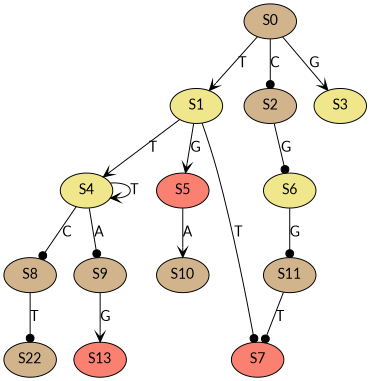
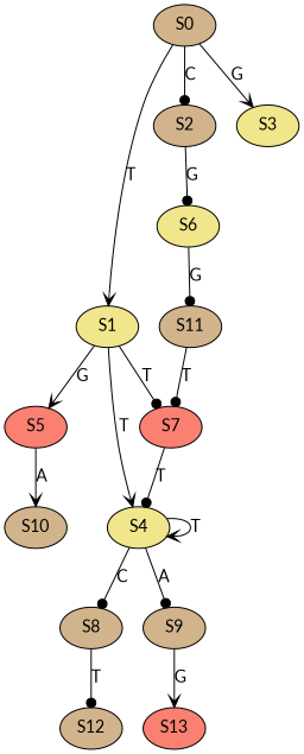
  strict digraph {
    fontname=Lato
    node [fillcolor=tan fontname=Lato style=filled]
    edge [arrowhead=dot fontname=Lato]
    S1 [fillcolor=khaki]
    S0
    S2
    S3 [fillcolor=khaki]
    S4 [fillcolor=khaki]
    S5 [fillcolor=salmon]
    S7 [fillcolor=salmon]
    S6 [fillcolor=khaki]
    S8
    S9
    S10
    S11
-   S12 [label=S22]
+   S12
    S13 [fillcolor=salmon]
    S1 -> S4 [arrowhead=vee label=T]
    S1 -> S5 [arrowhead=vee label=G]
    S1 -> S7 [label=T]
    S0 -> S1 [arrowhead=vee label=T]
    S0 -> S2 [label=C]
    S0 -> S3 [arrowhead=vee label=G]
    S2 -> S6 [label=G]
    S4 -> S4 [arrowhead=vee label=T]
    S4 -> S8 [label=C]
    S4 -> S9 [label=A]
    S5 -> S10 [arrowhead=vee label=A]
+   S7 -> S4 [label=T]
    S6 -> S11 [label=G]
    S8 -> S12 [label=T]
    S9 -> S13 [arrowhead=vee label=G]
    S11 -> S7 [label=T]
  }
